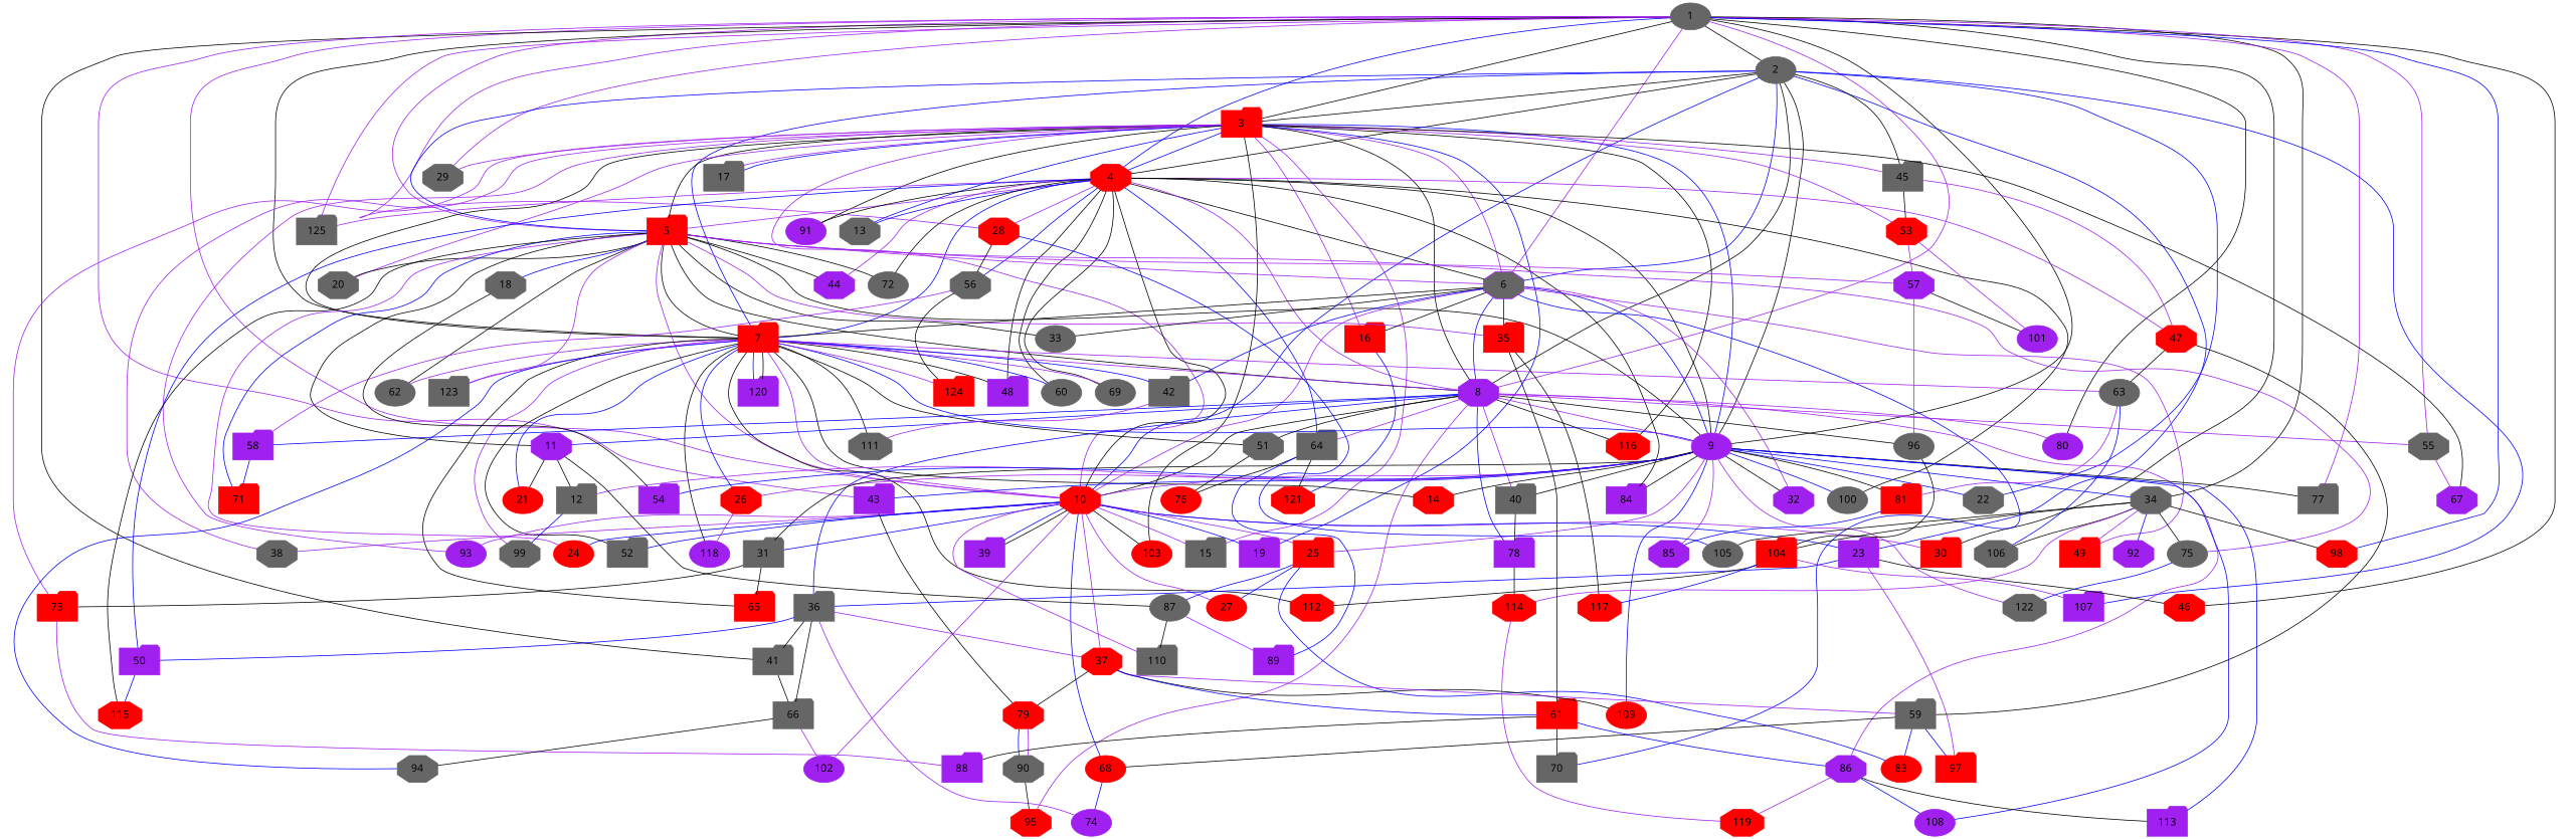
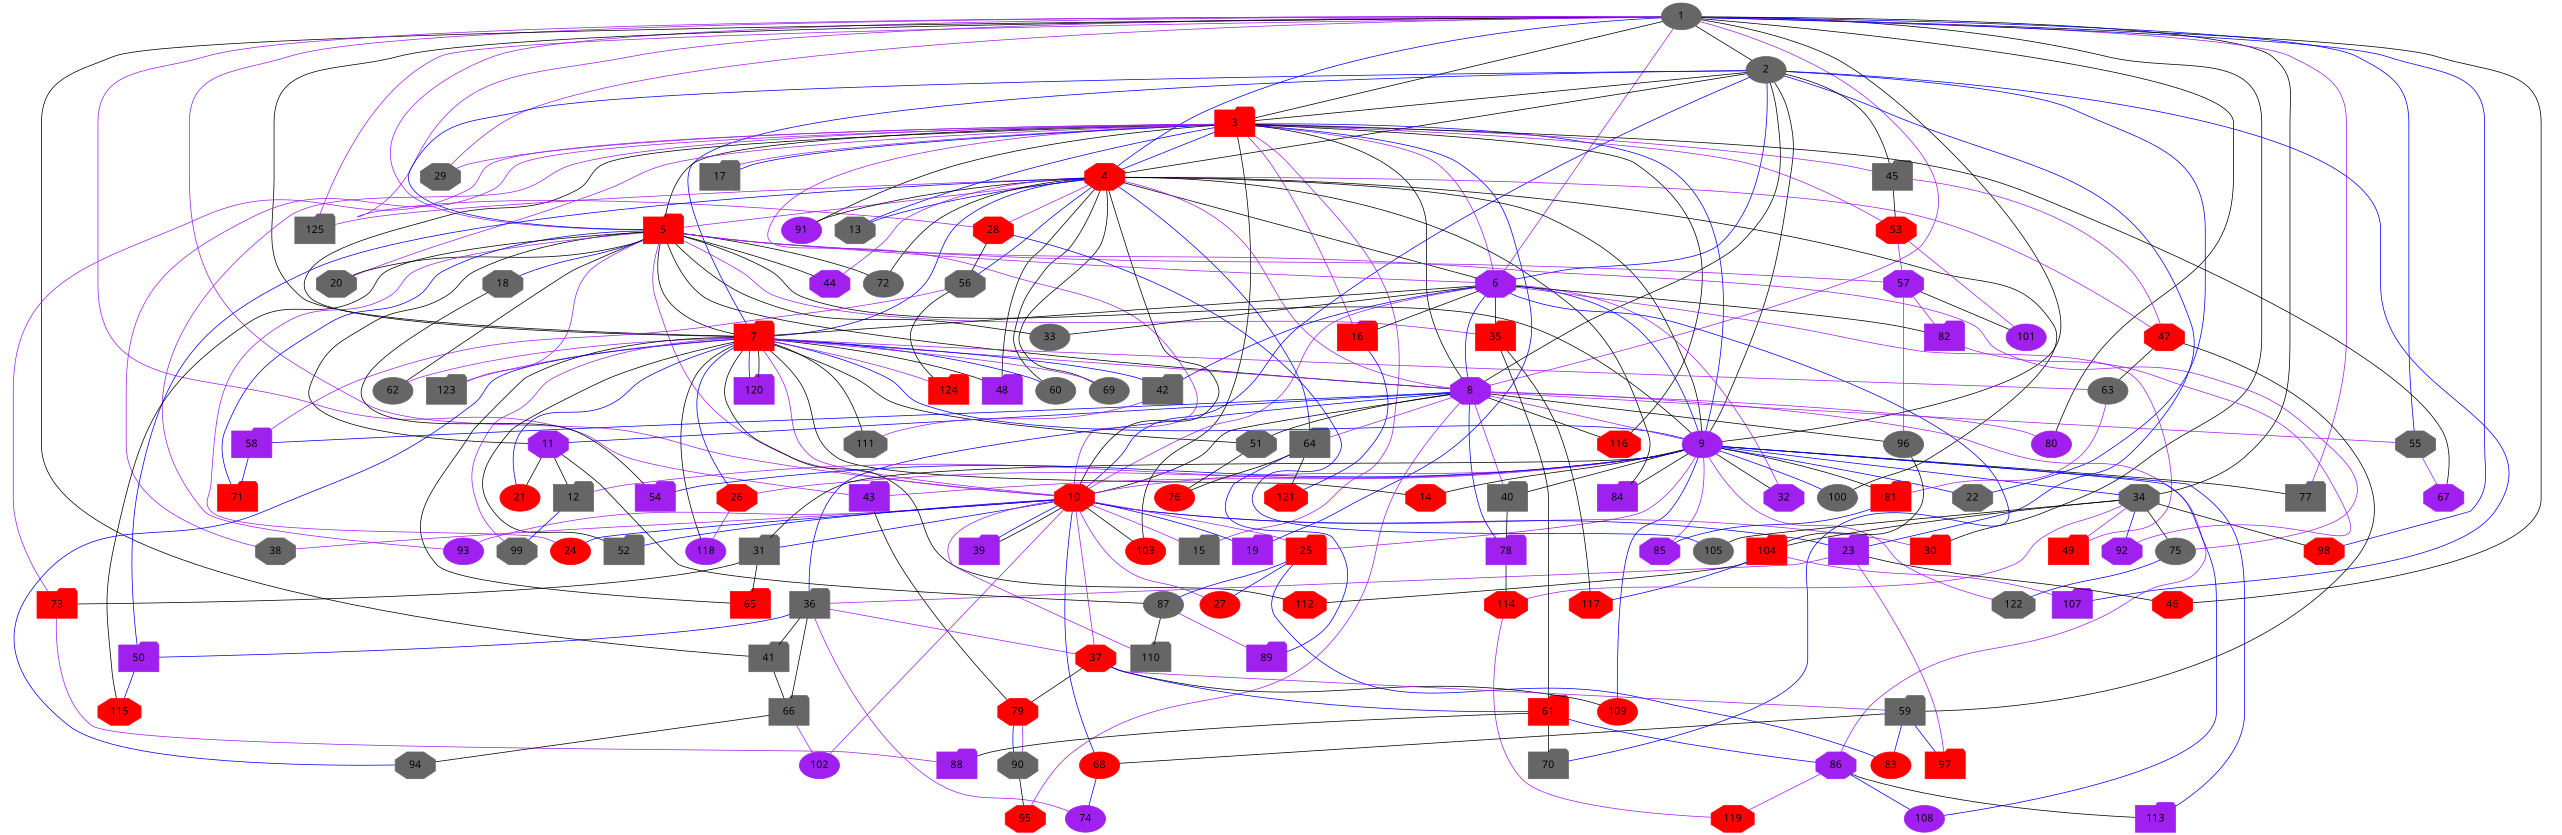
  graph {
    fontname="Noto Sans"
    node [color=gray40 fontname="Noto Sans" shape=folder style=filled]
    edge [color=black fontname="Noto Sans"]
    1 [shape=ellipse]
    2 [shape=ellipse]
    3 [color=red]
    4 [color=red shape=octagon]
    5 [color=red]
-   6 [color=purple shape=octagon fillcolor=gray40]
+   6 [color=purple shape=octagon]
    7 [color=red]
    8 [color=purple shape=octagon]
    9 [color=purple shape=ellipse]
    10 [color=red shape=octagon]
    28 [color=red shape=octagon]
    29 [shape=octagon]
    30 [color=red]
    34 [shape=octagon]
    41
    43 [color=purple]
    46 [color=red shape=octagon]
    55 [shape=octagon]
    77
    80 [color=purple shape=ellipse]
    98 [color=red shape=octagon]
    125
    22 [shape=octagon]
    23 [color=purple]
    45
    107 [color=purple]
    13 [shape=octagon]
    15
    16 [color=red]
    17
    19 [color=purple]
    20 [shape=octagon]
    38 [shape=octagon]
    53 [color=red shape=octagon]
    67 [color=purple shape=octagon]
    73 [color=red]
    91 [color=purple shape=ellipse]
    93 [color=purple shape=ellipse]
    103 [color=red shape=ellipse]
    116 [color=red shape=octagon]
    44 [color=purple shape=octagon]
    47 [color=red shape=octagon]
    48 [color=purple]
    50 [color=purple]
    56 [shape=octagon]
    60 [shape=ellipse]
    64
    69 [shape=ellipse]
    72 [shape=ellipse]
    84 [color=purple]
    100 [shape=ellipse]
    11 [color=purple shape=octagon]
    18 [shape=octagon]
    24 [color=red shape=ellipse]
    33 [shape=ellipse]
    35 [color=red]
    57 [color=purple shape=octagon]
    62 [shape=ellipse]
    71 [color=red]
    75 [shape=ellipse]
    115 [color=red shape=octagon]
    123
    32 [color=purple shape=octagon]
    42
    49 [color=red]
    70
+   82 [color=purple]
    14 [color=red shape=octagon]
    21 [color=red shape=ellipse]
    26 [color=red shape=octagon]
    51 [shape=octagon]
    52
    63 [shape=ellipse]
    65 [color=red]
    94 [shape=octagon]
    99 [shape=octagon]
    111 [shape=octagon]
    112 [color=red shape=octagon]
    118 [color=purple shape=ellipse]
    120 [color=purple]
    124 [color=red]
    36
    40
    58 [color=purple]
    78 [color=purple]
    86 [color=purple shape=octagon]
    95 [color=red shape=octagon]
    96 [shape=ellipse]
    12
    25 [color=red]
    31
    54 [color=purple]
    81 [color=red]
    85 [color=purple shape=octagon]
    108 [color=purple shape=ellipse]
    109 [color=red shape=ellipse]
    113 [color=purple]
    122 [shape=octagon]
    27 [color=red shape=ellipse]
    37 [color=red shape=octagon]
    39 [color=purple]
    68 [color=red shape=ellipse]
    102 [color=purple shape=ellipse]
    110
    105 [shape=ellipse]
    92 [color=purple shape=octagon]
    104 [color=red]
-   106 [shape=octagon]
    114 [color=red shape=octagon]
    66
    79 [color=red shape=octagon]
    97 [color=red]
    121 [color=red shape=octagon]
    101 [color=purple shape=ellipse]
    88 [color=purple]
    59
    76 [color=red shape=ellipse]
    89 [color=purple]
    87 [shape=ellipse]
    61 [color=red]
    117 [color=red shape=octagon]
    74 [color=purple shape=ellipse]
    119 [color=red shape=octagon]
    83 [color=red shape=ellipse]
    90 [shape=octagon]
    1 -- 2
    1 -- 3
    1 -- 4 [color=blue]
    1 -- 5 [color=purple]
    1 -- 6 [color=purple]
    1 -- 7
    1 -- 8 [color=purple]
    1 -- 9
    1 -- 10 [color=purple]
    1 -- 28 [color=purple]
    1 -- 29 [color=purple]
    1 -- 30
    1 -- 34
    1 -- 41
    1 -- 43 [color=purple]
    1 -- 46
-   1 -- 55 [color=purple]
+   1 -- 55 [color=blue]
    1 -- 77 [color=purple]
    1 -- 80
    1 -- 98 [color=blue]
    1 -- 125 [color=purple]
    2 -- 3
    2 -- 4
    2 -- 5 [color=blue]
    2 -- 6 [color=blue]
    2 -- 7 [color=blue]
    2 -- 8
    2 -- 9
    2 -- 10 [color=blue]
    2 -- 22 [color=blue]
    2 -- 23 [color=blue]
    2 -- 45
    2 -- 107 [color=blue]
    3 -- 4 [color=blue]
    3 -- 5
    3 -- 6 [color=purple]
    3 -- 7
    3 -- 8
    3 -- 9 [color=blue]
    3 -- 10 [color=purple]
    3 -- 29 [color=purple]
    3 -- 45 [color=purple]
    3 -- 13 [color=blue]
    3 -- 15 [color=purple]
    3 -- 16 [color=purple]
    3 -- 17 [color=purple]
    3 -- 17 [color=blue]
    3 -- 19 [color=blue]
    3 -- 20 [color=purple]
    3 -- 38 [color=purple]
    3 -- 53 [color=purple]
    3 -- 67
    3 -- 73 [color=purple]
    3 -- 91
    3 -- 93 [color=purple]
    3 -- 103
    3 -- 116
    4 -- 5 [color=purple]
    4 -- 6
    4 -- 7 [color=blue]
    4 -- 8 [color=purple]
    4 -- 9
    4 -- 10
    4 -- 28 [color=purple]
    4 -- 125 [color=purple]
    4 -- 13 [color=blue]
    4 -- 91
    4 -- 44 [color=purple]
    4 -- 47 [color=purple]
    4 -- 48
    4 -- 50 [color=blue]
    4 -- 56 [color=blue]
    4 -- 60
    4 -- 64 [color=blue]
    4 -- 69
    4 -- 72
    4 -- 84
    4 -- 100
    5 -- 6 [color=purple]
    5 -- 7
    5 -- 8
    5 -- 9
    5 -- 10 [color=purple]
    5 -- 20
    5 -- 44
    5 -- 72
    5 -- 11
    5 -- 18 [color=blue]
    5 -- 24 [color=purple]
    5 -- 33
    5 -- 35 [color=purple]
    5 -- 57 [color=purple]
    5 -- 62
    5 -- 71 [color=blue]
    5 -- 75 [color=purple]
    5 -- 115
    5 -- 123 [color=purple]
    6 -- 7
    6 -- 8 [color=blue]
    6 -- 9 [color=blue]
    6 -- 10 [color=purple]
    6 -- 16
    6 -- 33
    6 -- 35
    6 -- 32 [color=purple]
    6 -- 42 [color=blue]
    6 -- 49 [color=purple]
    6 -- 70 [color=blue]
+   6 -- 82
    7 -- 8 [color=purple]
    7 -- 9 [color=blue]
    7 -- 10 [color=purple]
    7 -- 48
    7 -- 60 [color=blue]
    7 -- 69 [color=purple]
    7 -- 62 [color=purple]
    7 -- 123 [color=purple]
    7 -- 42 [color=blue]
    7 -- 14
    7 -- 21 [color=blue]
    7 -- 26 [color=blue]
    7 -- 51
    7 -- 52
    7 -- 63 [color=purple]
    7 -- 65
    7 -- 94 [color=blue]
    7 -- 99 [color=purple]
    7 -- 111
    7 -- 112
    7 -- 118
    7 -- 120 [color=blue]
    7 -- 120
    7 -- 124 [color=purple]
    8 -- 9 [color=purple]
    8 -- 10
    8 -- 55 [color=purple]
    8 -- 80 [color=purple]
    8 -- 116
    8 -- 64 [color=purple]
    8 -- 11 [color=blue]
    8 -- 51
    8 -- 36 [color=blue]
    8 -- 40 [color=purple]
    8 -- 58 [color=blue]
    8 -- 78 [color=blue]
    8 -- 86 [color=purple]
    8 -- 95 [color=purple]
    8 -- 96
    9 -- 10 [color=purple]
    9 -- 34 [color=blue]
-   9 -- 43 [color=blue]
+   9 -- 43 [color=purple]
    9 -- 77
    9 -- 22 [color=blue]
    9 -- 84
    9 -- 100 [color=blue]
    9 -- 32
    9 -- 14
    9 -- 26 [color=purple]
    9 -- 40
    9 -- 12 [color=purple]
    9 -- 25 [color=purple]
    9 -- 31
    9 -- 54 [color=blue]
    9 -- 81
    9 -- 85 [color=purple]
    9 -- 108 [color=blue]
    9 -- 109 [color=blue]
    9 -- 113 [color=blue]
    9 -- 122 [color=purple]
    10 -- 30 [color=purple]
    10 -- 23 [color=blue]
    10 -- 15 [color=purple]
    10 -- 19 [color=blue]
    10 -- 38 [color=purple]
    10 -- 93 [color=purple]
    10 -- 103
    10 -- 24 [color=blue]
    10 -- 52 [color=blue]
    10 -- 25 [color=purple]
    10 -- 31 [color=blue]
    10 -- 27 [color=purple]
    10 -- 37 [color=purple]
    10 -- 39 [color=blue]
    10 -- 39
    10 -- 68 [color=blue]
    10 -- 102 [color=purple]
    10 -- 110 [color=purple]
    28 -- 56
    28 -- 105 [color=blue]
    34 -- 98
    34 -- 75
    34 -- 49 [color=purple]
    34 -- 105
    34 -- 92 [color=blue]
    34 -- 104
-   34 -- 106
    34 -- 114 [color=purple]
    41 -- 66
    43 -- 79
    55 -- 67 [color=purple]
    23 -- 46
-   23 -- 36 [color=blue]
+   23 -- 36 [color=purple]
    23 -- 97 [color=purple]
    45 -- 53
    45 -- 47 [color=purple]
    16 -- 121 [color=blue]
    53 -- 57 [color=purple]
    53 -- 101 [color=purple]
    73 -- 88 [color=purple]
    47 -- 63
    47 -- 59
    50 -- 115 [color=blue]
    56 -- 124
    56 -- 58 [color=purple]
    64 -- 121
    64 -- 76
    64 -- 89 [color=blue]
    11 -- 21
    11 -- 12
    11 -- 87
    18 -- 54
    35 -- 61
    35 -- 117
+   57 -- 82 [color=purple]
    57 -- 96 [color=purple]
    57 -- 101
    75 -- 122 [color=blue]
    42 -- 111 [color=purple]
+   82 -- 92 [color=purple]
    26 -- 118 [color=purple]
    51 -- 76
    63 -- 81 [color=purple]
-   63 -- 106 [color=blue]
    36 -- 41
    36 -- 50 [color=blue]
    36 -- 37 [color=purple]
    36 -- 66
    36 -- 74 [color=purple]
    40 -- 78
    58 -- 71 [color=blue]
    78 -- 114
    86 -- 108 [color=blue]
    86 -- 113
    86 -- 119 [color=purple]
    96 -- 104
    12 -- 99 [color=blue]
    25 -- 27 [color=blue]
    25 -- 87 [color=blue]
    25 -- 83 [color=blue]
    31 -- 73
    31 -- 65
    81 -- 85 [color=blue]
    37 -- 109
    37 -- 79
    37 -- 59 [color=purple]
    37 -- 61 [color=blue]
    68 -- 74 [color=blue]
    104 -- 107 [color=purple]
    104 -- 112
    104 -- 117 [color=blue]
    114 -- 119 [color=purple]
    66 -- 94
    66 -- 102 [color=purple]
    79 -- 90 [color=blue]
    79 -- 90 [color=purple]
    59 -- 68
    59 -- 97 [color=blue]
    59 -- 83 [color=blue]
    87 -- 110
    87 -- 89 [color=purple]
    61 -- 70
    61 -- 86 [color=blue]
    61 -- 88
    90 -- 95
  }
